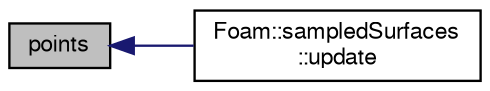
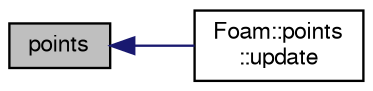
  digraph {
    rankdir=LR
    node [color=black fontname=FreeSans fontsize=10 shape=record]
    n1 [fillcolor=grey75 fontcolor=black height=0.2 label=points style=filled width=0.4]
-   n2 [height=0.2 label="Foam::sampledSurfaces\l::update" width=0.4]
+   n2 [height=0.2 label="Foam::points\l::update" width=0.4]
    n1 -> n2 [color=midnightblue dir=back fontname=FreeSans fontsize=10 labelfontname=FreeSans labelfontsize=10 style=solid]
  }
